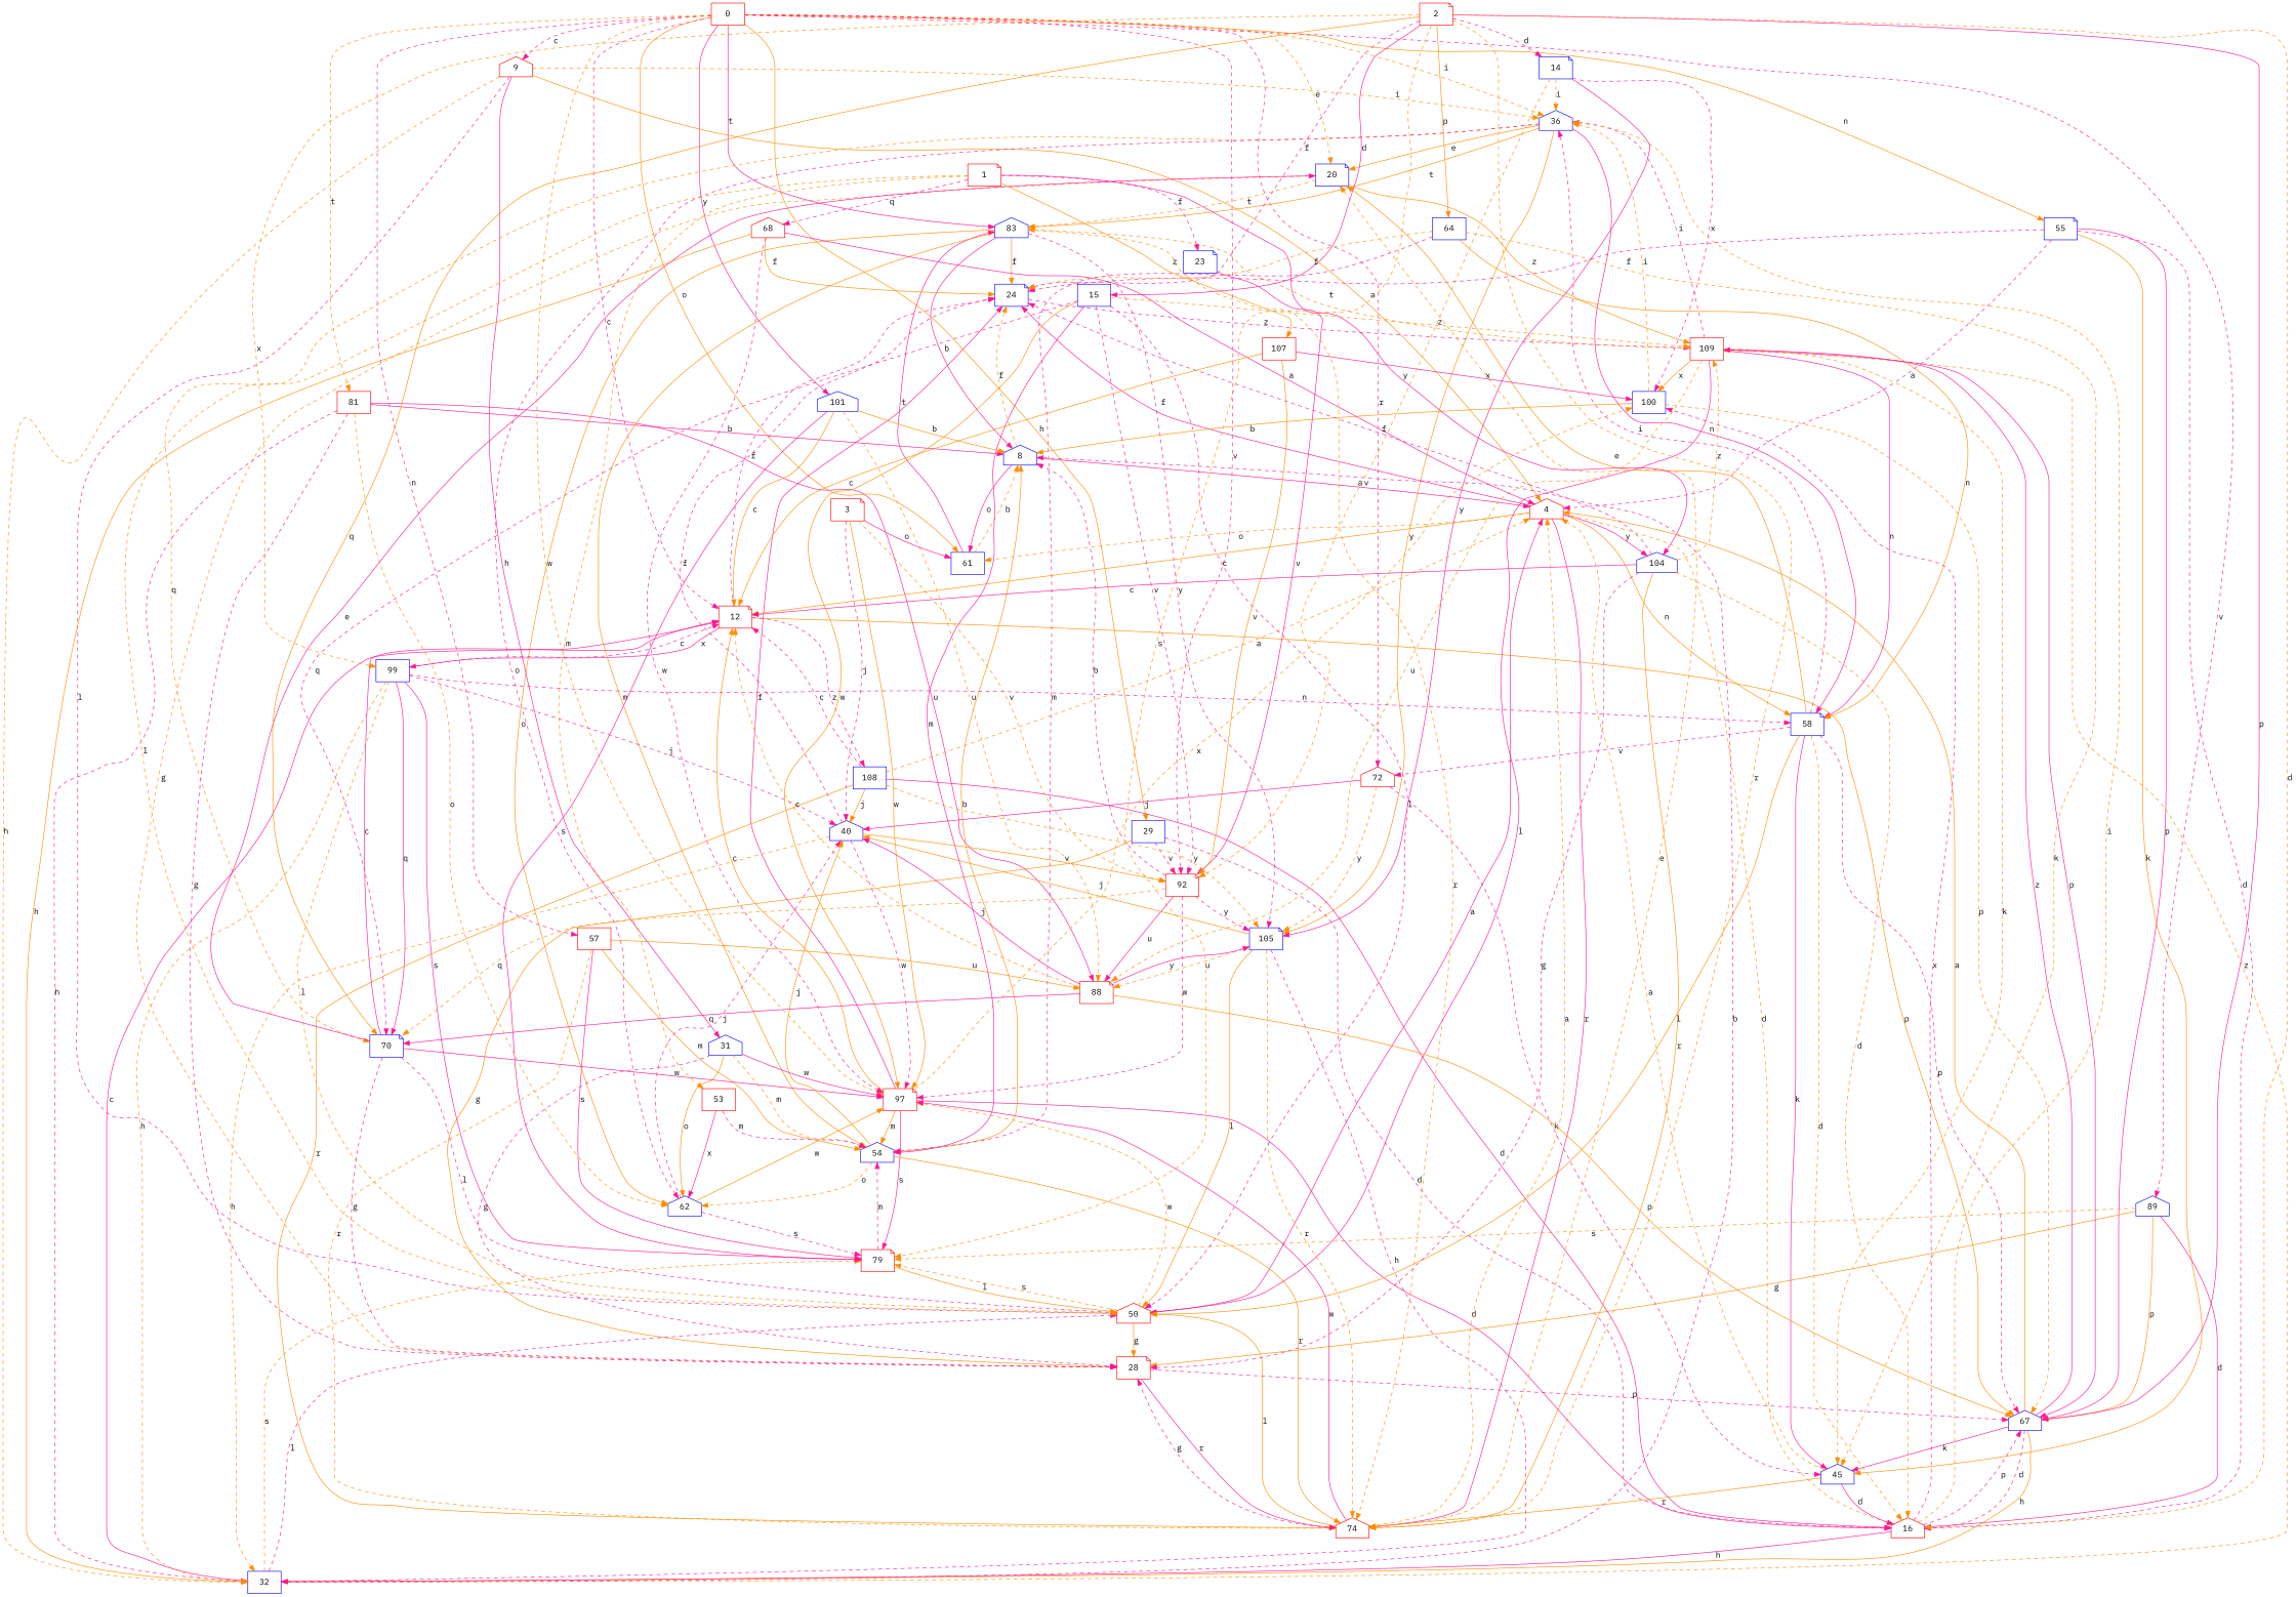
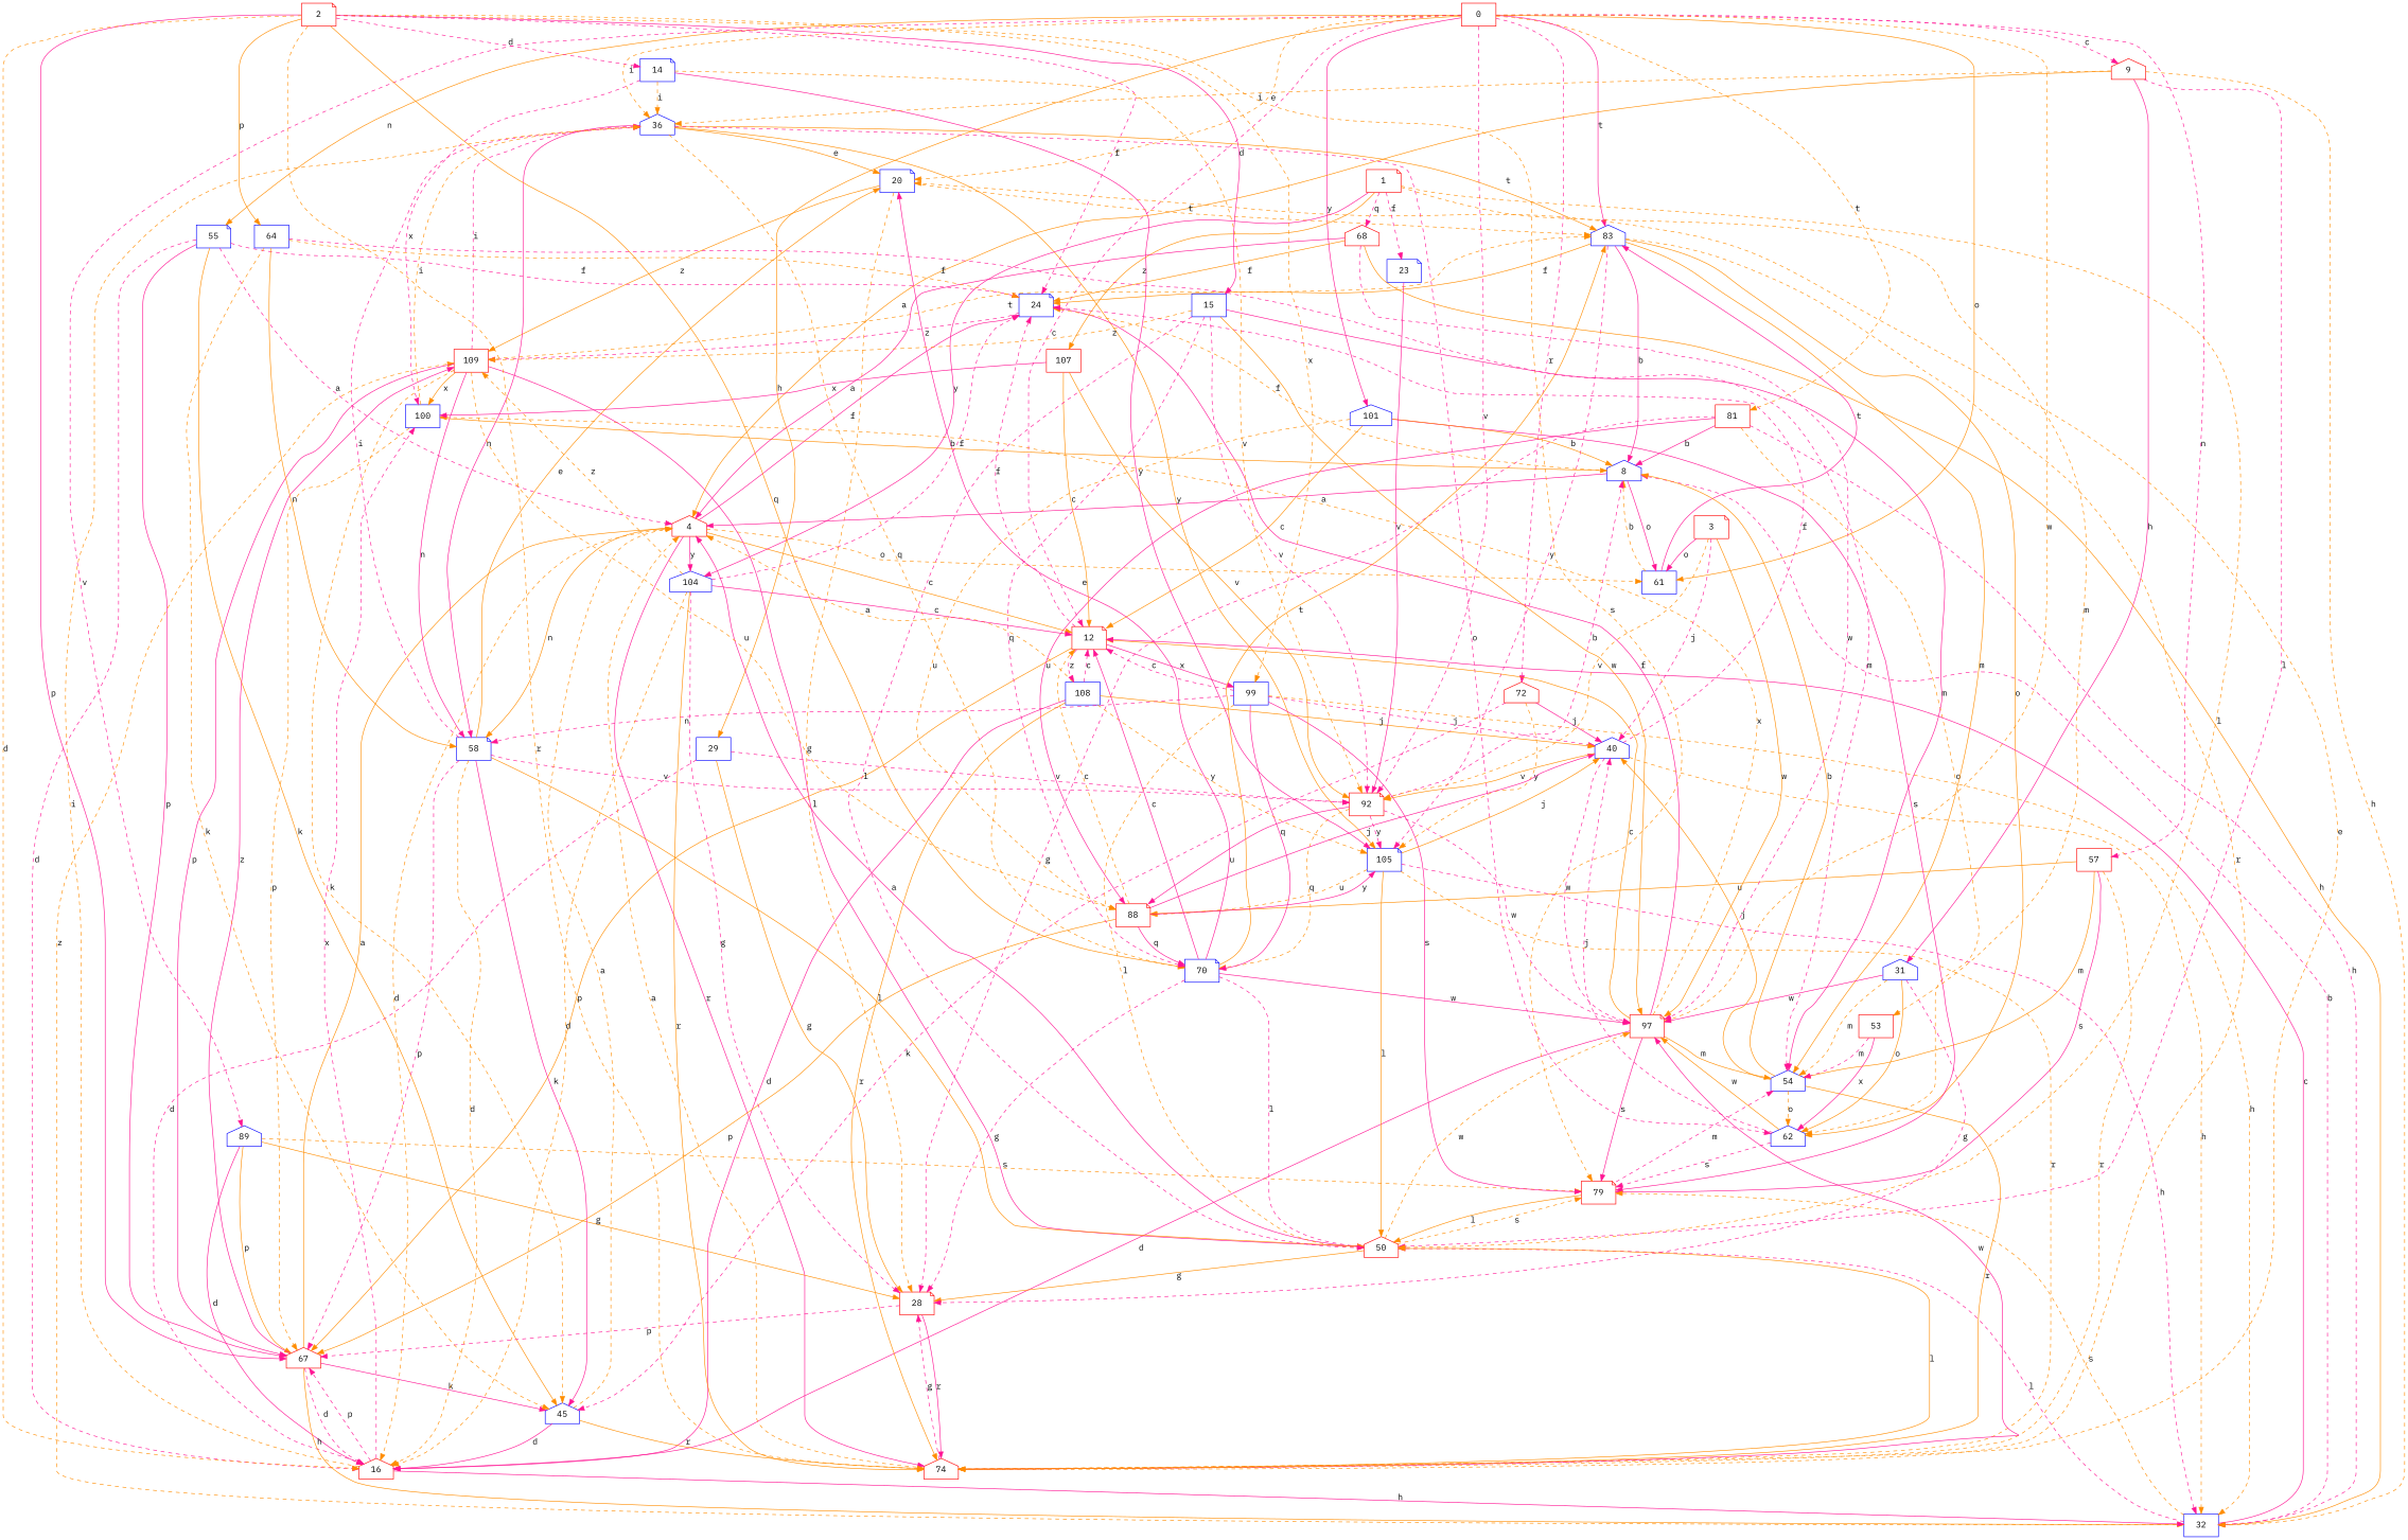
  strict digraph {
    fontname="IBM Plex Mono"
    node [color=blue fontname="IBM Plex Mono" shape=house]
    edge [color=deeppink fontname="IBM Plex Mono" style=dashed]
    0 [color=red shape=box]
    9 [color=red]
    12 [color=red shape=note]
    20 [shape=note]
    29 [shape=box]
    36
    55 [shape=note]
    57 [color=red shape=box]
    61 [shape=box]
    72 [color=red]
    81 [color=red shape=box]
    83
    89
    92 [color=red shape=note]
    97 [color=red shape=note]
    101
    50 [color=red]
    4 [color=red]
    31
    32 [shape=box]
    24 [shape=note]
-   67
+   67 [color=red]
    99 [shape=box]
    108 [shape=box]
    109 [color=red shape=box]
    28 [color=red shape=note]
    16 [color=red]
    70 [shape=note]
    58 [shape=note]
    105 [shape=note]
    62
    45
    74 [color=red]
    79 [color=red shape=note]
    54
    88 [color=red shape=note]
    8
    40
    100 [shape=box]
    1 [color=red shape=note]
    23 [shape=note]
    53 [color=red shape=box]
    68 [color=red]
    104
    107 [color=red shape=box]
    2 [color=red shape=note]
    14 [shape=note]
    15 [shape=box]
    64 [shape=box]
    3 [color=red shape=note]
    0 -> 9 [label=c]
    0 -> 12 [label=c]
    0 -> 20 [color=darkorange label=e]
    0 -> 29 [color=darkorange label=h style=solid]
    0 -> 36 [color=darkorange label=i]
    0 -> 55 [color=darkorange label=n style=solid]
    0 -> 57 [label=n]
    0 -> 61 [color=darkorange label=o style=solid]
    0 -> 72 [label=r]
    0 -> 81 [color=darkorange label=t]
    0 -> 83 [label=t style=solid]
    0 -> 89 [label=v]
    0 -> 92 [label=v]
    0 -> 97 [color=darkorange label=w]
    0 -> 101 [label=y style=solid]
    9 -> 36 [color=darkorange label=i]
    9 -> 50 [label=l]
    9 -> 4 [color=darkorange label=a style=solid]
    9 -> 31 [label=h style=solid]
    9 -> 32 [color=darkorange label=h]
    12 -> 24 [label=f]
    12 -> 67 [color=darkorange label=p style=solid]
    12 -> 99 [label=x style=solid]
    12 -> 108 [label=z]
    20 -> 83 [color=darkorange label=t]
    20 -> 109 [color=darkorange label=z style=solid]
    20 -> 28 [color=darkorange label=g]
    29 -> 92 [label=v]
    29 -> 28 [color=darkorange label=g style=solid]
    29 -> 16 [label=d]
    36 -> 20 [color=darkorange label=e style=solid]
    36 -> 83 [color=darkorange label=t style=solid]
    36 -> 70 [color=darkorange label=q]
    36 -> 58 [label=n style=solid]
    36 -> 105 [color=darkorange label=y style=solid]
    36 -> 62 [label=o]
    55 -> 4 [label=a]
    55 -> 24 [label=f]
    55 -> 67 [label=p style=solid]
    55 -> 16 [label=d]
    55 -> 45 [color=darkorange label=k style=solid]
    57 -> 74 [color=darkorange label=r]
    57 -> 79 [label=s style=solid]
    57 -> 54 [color=darkorange label=m style=solid]
    57 -> 88 [color=darkorange label=u style=solid]
    61 -> 83 [label=t style=solid]
    61 -> 8 [color=darkorange label=b]
    72 -> 105 [color=darkorange label=y]
    72 -> 45 [label=k]
    72 -> 40 [label=j style=solid]
    81 -> 32 [label=h]
    81 -> 28 [label=g]
    81 -> 62 [color=darkorange label=o]
    81 -> 88 [label=u style=solid]
    81 -> 8 [label=b style=solid]
    83 -> 24 [color=darkorange label=f style=solid]
    83 -> 105 [label=y]
    83 -> 62 [color=darkorange label=o style=solid]
    83 -> 74 [color=darkorange label=r]
    83 -> 54 [color=darkorange label=m style=solid]
    83 -> 8 [label=b style=solid]
    89 -> 67 [color=darkorange label=p style=solid]
    89 -> 28 [color=darkorange label=g style=solid]
    89 -> 16 [label=d style=solid]
    89 -> 79 [color=darkorange label=s]
    92 -> 97 [label=w]
    92 -> 70 [color=darkorange label=q]
    92 -> 105 [label=y]
    92 -> 88 [label=u style=solid]
    92 -> 8 [label=b]
    97 -> 12 [color=darkorange label=c style=solid]
    97 -> 24 [label=f style=solid]
    97 -> 16 [label=d style=solid]
    97 -> 79 [label=s style=solid]
    97 -> 54 [color=darkorange label=m style=solid]
    97 -> 100 [color=darkorange label=x]
    101 -> 12 [color=darkorange label=c style=solid]
    101 -> 79 [label=s style=solid]
    101 -> 88 [color=darkorange label=u]
    101 -> 8 [color=darkorange label=b style=solid]
    50 -> 97 [color=darkorange label=w]
    50 -> 4 [label=a style=solid]
    50 -> 28 [color=darkorange label=g style=solid]
    50 -> 79 [color=darkorange label=s]
    4 -> 12 [color=darkorange label=c style=solid]
    4 -> 61 [color=darkorange label=o]
    4 -> 24 [label=f style=solid]
    4 -> 16 [color=darkorange label=d]
    4 -> 58 [color=darkorange label=n style=solid]
    4 -> 74 [label=r style=solid]
    4 -> 104 [label=y style=solid]
    31 -> 97 [label=w style=solid]
    31 -> 28 [label=g]
    31 -> 62 [color=darkorange label=o style=solid]
    31 -> 54 [color=darkorange label=m]
    32 -> 12 [label=c style=solid]
    32 -> 50 [label=l]
    32 -> 109 [color=darkorange label=z]
    32 -> 79 [color=darkorange label=s]
    32 -> 8 [label=b]
    24 -> 109 [label=z]
    67 -> 4 [color=darkorange label=a style=solid]
    67 -> 32 [color=darkorange label=h style=solid]
    67 -> 109 [label=z style=solid]
    67 -> 16 [label=d]
    67 -> 45 [label=k style=solid]
    99 -> 12 [label=c]
    99 -> 50 [color=darkorange label=l]
    99 -> 32 [color=darkorange label=h]
    99 -> 70 [label=q style=solid]
    99 -> 58 [label=n]
    99 -> 79 [label=s style=solid]
    99 -> 40 [label=j]
    108 -> 12 [label=c]
    108 -> 4 [color=darkorange label=a]
    108 -> 16 [label=d style=solid]
    108 -> 105 [color=darkorange label=y]
    108 -> 74 [color=darkorange label=r style=solid]
    108 -> 40 [color=darkorange label=j style=solid]
    109 -> 36 [label=i]
    109 -> 83 [color=darkorange label=t]
    109 -> 50 [label=l style=solid]
    109 -> 67 [label=p style=solid]
    109 -> 58 [label=n style=solid]
    109 -> 45 [color=darkorange label=k]
    109 -> 88 [color=darkorange label=u]
    109 -> 100 [color=darkorange label=x style=solid]
    28 -> 67 [label=p]
    28 -> 74 [label=r style=solid]
    16 -> 36 [color=darkorange label=i]
    16 -> 32 [label=h style=solid]
    16 -> 67 [label=p]
    16 -> 100 [label=x]
    70 -> 12 [label=c style=solid]
    70 -> 20 [label=e style=solid]
+   70 -> 83 [color=darkorange label=t style=solid]
    70 -> 97 [label=w style=solid]
    70 -> 50 [label=l]
    70 -> 28 [label=g]
    58 -> 20 [color=darkorange label=e style=solid]
    58 -> 36 [label=i]
-   58 -> 72 [label=v]
+   58 -> 92 [label=v]
    58 -> 50 [color=darkorange label=l style=solid]
    58 -> 67 [label=p]
    58 -> 16 [color=darkorange label=d]
    58 -> 45 [label=k style=solid]
    105 -> 50 [color=darkorange label=l style=solid]
    105 -> 32 [label=h]
    105 -> 74 [color=darkorange label=r]
    105 -> 88 [color=darkorange label=u]
    105 -> 40 [color=darkorange label=j style=solid]
    62 -> 97 [color=darkorange label=w style=solid]
    62 -> 79 [label=s]
    62 -> 40 [label=j]
    45 -> 4 [color=darkorange label=a]
    45 -> 16 [label=d style=solid]
    45 -> 74 [color=darkorange label=r style=solid]
    74 -> 20 [color=darkorange label=e]
    74 -> 97 [label=w style=solid]
    74 -> 50 [color=darkorange label=l style=solid]
    74 -> 4 [color=darkorange label=a]
    74 -> 28 [label=g]
    79 -> 50 [color=darkorange label=l style=solid]
    79 -> 54 [label=m]
    54 -> 62 [color=darkorange label=o]
    54 -> 74 [color=darkorange label=r style=solid]
    54 -> 8 [color=darkorange label=b style=solid]
    54 -> 40 [color=darkorange label=j style=solid]
    88 -> 12 [color=darkorange label=c]
    88 -> 67 [color=darkorange label=p style=solid]
    88 -> 70 [label=q style=solid]
    88 -> 105 [label=y style=solid]
    88 -> 40 [label=j style=solid]
    8 -> 61 [label=o style=solid]
    8 -> 4 [label=a style=solid]
    8 -> 24 [color=darkorange label=f]
    40 -> 92 [color=darkorange label=v style=solid]
    40 -> 97 [label=w]
    40 -> 32 [color=darkorange label=h]
    40 -> 24 [label=f]
    100 -> 36 [color=darkorange label=i]
    100 -> 67 [color=darkorange label=p]
    100 -> 8 [color=darkorange label=b style=solid]
    1 -> 50 [color=darkorange label=l]
    1 -> 23 [label=f]
    1 -> 53 [color=darkorange label=m]
    1 -> 68 [label=q]
    1 -> 104 [label=y style=solid]
    1 -> 107 [color=darkorange label=z style=solid]
    23 -> 92 [label=v style=solid]
    53 -> 62 [label=x style=solid]
    53 -> 54 [label=m]
    68 -> 97 [label=w]
    68 -> 4 [label=a style=solid]
    68 -> 32 [color=darkorange label=h style=solid]
    68 -> 24 [color=darkorange label=f style=solid]
    104 -> 12 [label=c style=solid]
    104 -> 24 [label=f]
    104 -> 109 [color=darkorange label=z]
    104 -> 28 [label=g]
    104 -> 16 [color=darkorange label=d]
    104 -> 74 [color=darkorange label=r style=solid]
    107 -> 12 [color=darkorange label=c style=solid]
    107 -> 92 [color=darkorange label=v style=solid]
    107 -> 100 [label=x style=solid]
    2 -> 24 [label=f]
    2 -> 67 [label=p style=solid]
    2 -> 99 [color=darkorange label=x]
    2 -> 16 [color=darkorange label=d]
    2 -> 70 [color=darkorange label=q style=solid]
    2 -> 74 [color=darkorange label=r]
    2 -> 79 [color=darkorange label=s]
    2 -> 14 [label=d]
    2 -> 15 [label=d style=solid]
    2 -> 64 [color=darkorange label=p style=solid]
    14 -> 36 [color=darkorange label=i]
    14 -> 92 [color=darkorange label=v]
    14 -> 105 [label=y style=solid]
    14 -> 100 [label=x]
    15 -> 92 [label=v]
    15 -> 97 [color=darkorange label=w style=solid]
    15 -> 50 [label=l]
    15 -> 109 [color=darkorange label=z]
    15 -> 70 [label=q]
    15 -> 54 [label=m style=solid]
    64 -> 24 [color=darkorange label=f]
    64 -> 58 [color=darkorange label=n style=solid]
    64 -> 45 [color=darkorange label=k]
    64 -> 54 [label=m]
    3 -> 61 [label=o style=solid]
    3 -> 92 [color=darkorange label=v]
    3 -> 97 [color=darkorange label=w style=solid]
    3 -> 40 [label=j]
  }
